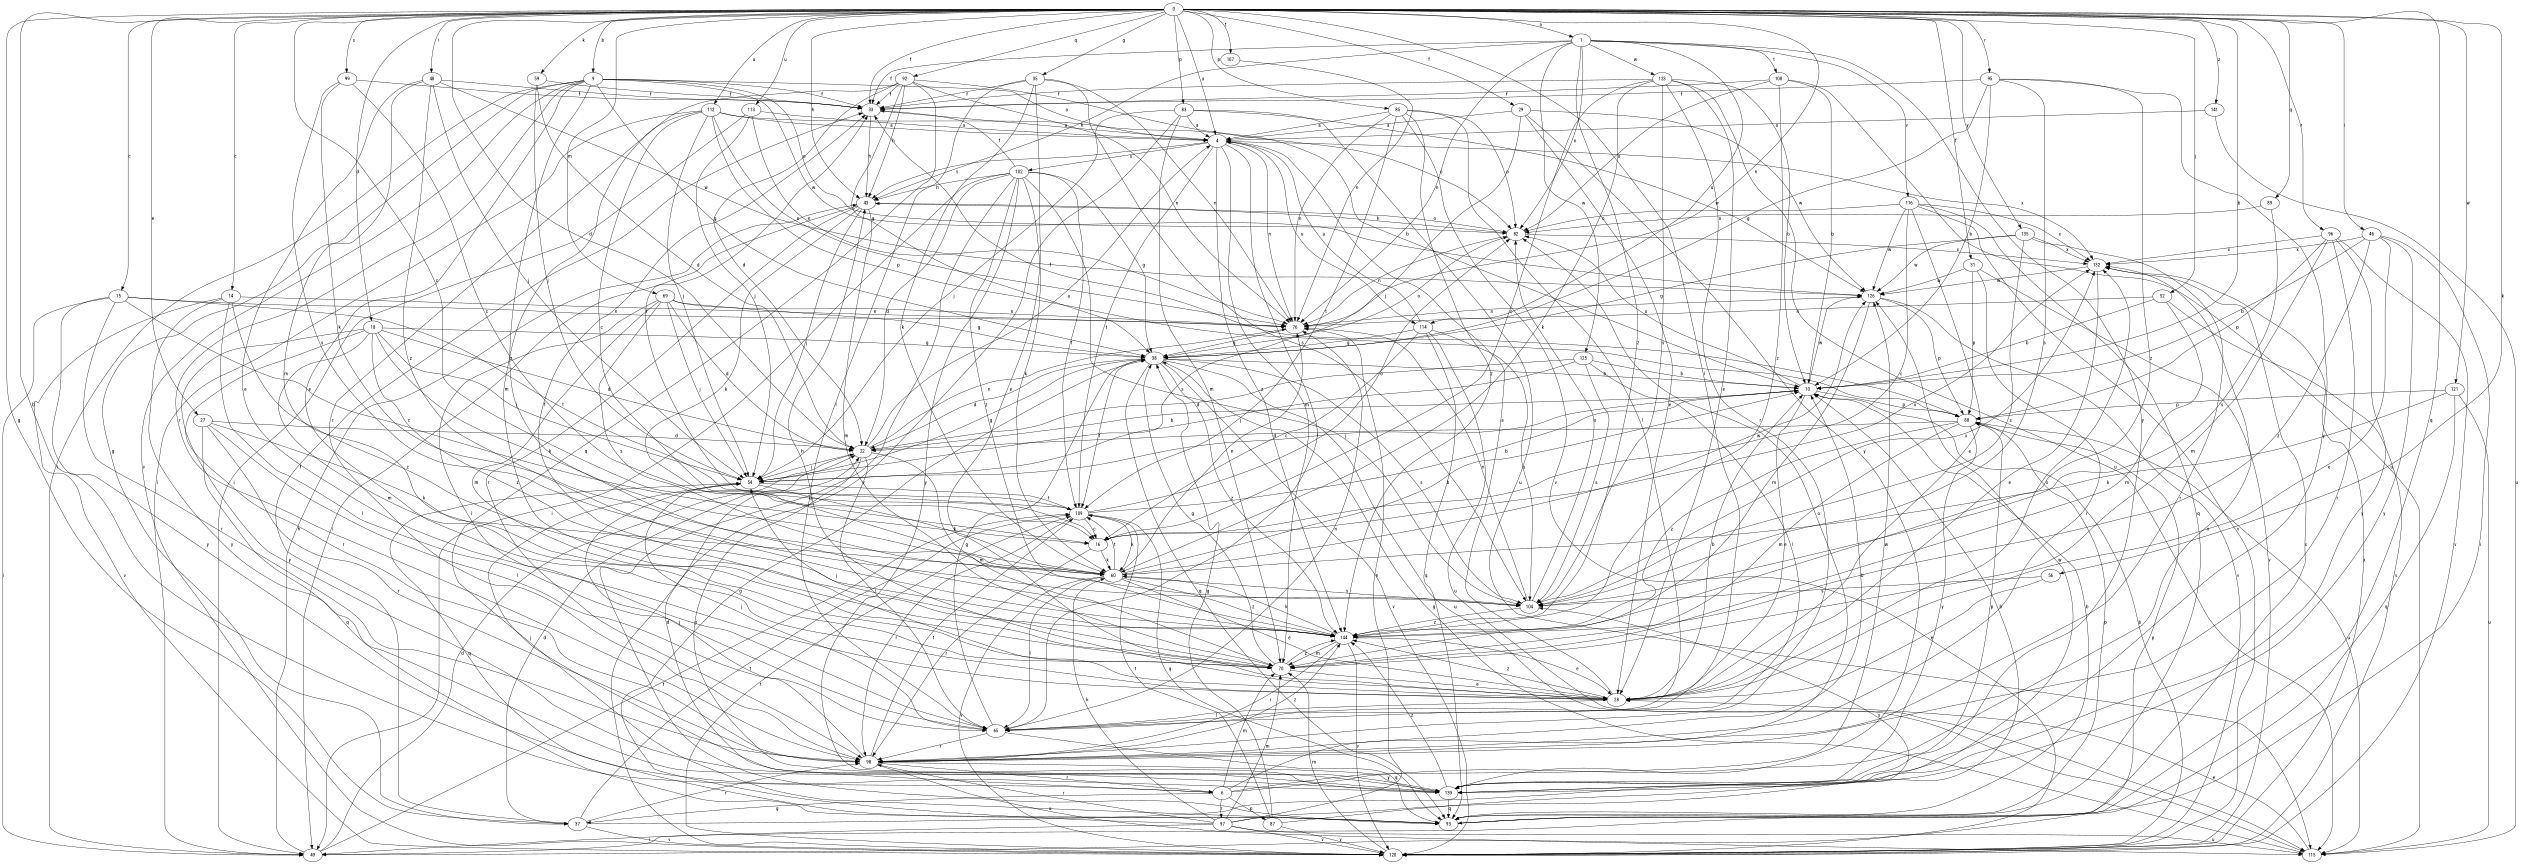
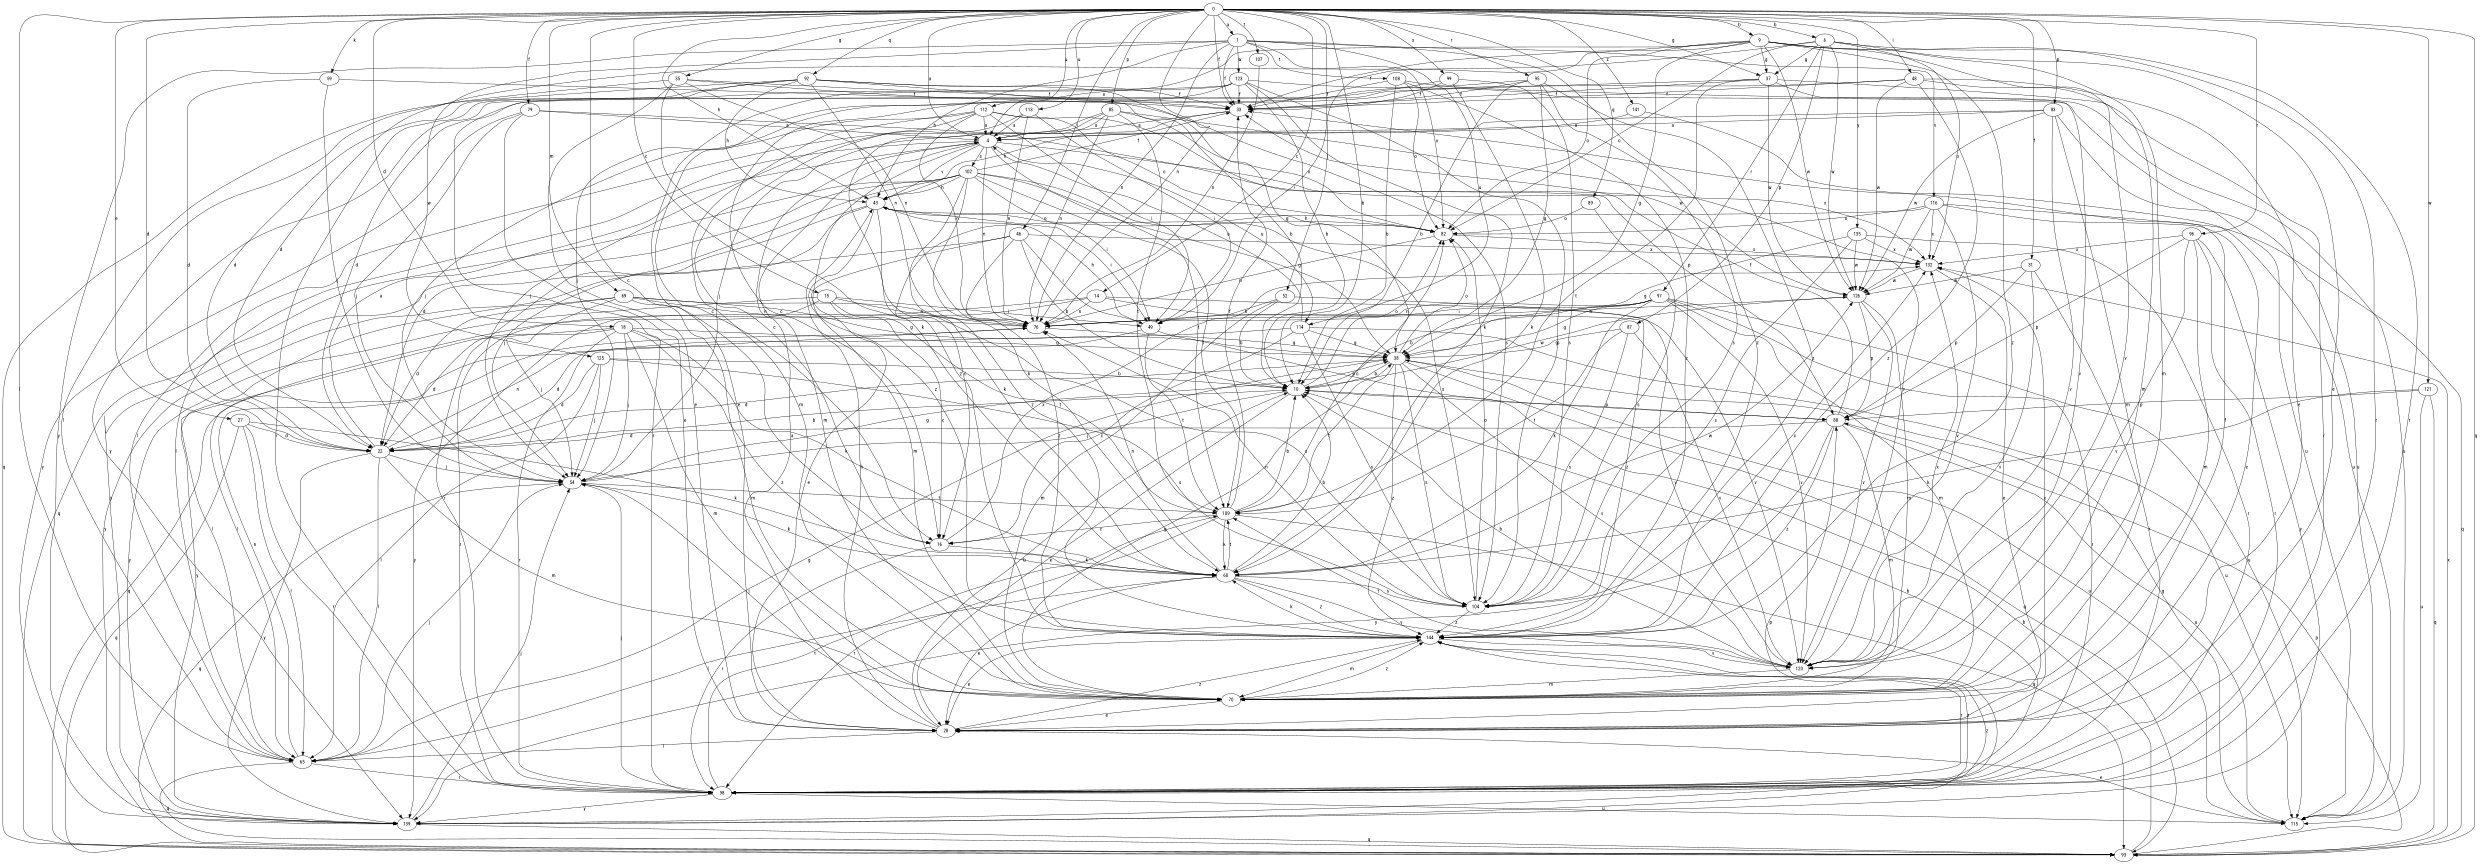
  strict digraph {
    fontname="Roboto Condensed"
    node [fontname="Roboto Condensed"]
    edge [fontname="Roboto Condensed"]
    0
    1
    4
    6
    9
    10
    14
    15
    16
    18
    22
    27
    29
    31
    33
    35
    37
    43
    46
    48
    52
-   56
    59
    65
    69
    76
    83
    85
    89
    92
    93
    95
    96
    99
    107
    112
    113
    121
    135
    141
    82
    108
    114
    116
    123
    125
    139
    144
    70
    102
    109
    132
    87
    97
    98
    126
    28
    38
    49
    120
    54
    88
    60
    104
    115
    0 -> 1 [label=a]
    0 -> 4 [label=a]
    0 -> 6 [label=b]
    0 -> 9 [label=b]
    0 -> 10 [label=b]
    0 -> 14 [label=c]
    0 -> 15 [label=c]
    0 -> 16 [label=c]
    0 -> 18 [label=d]
    0 -> 22 [label=d]
    0 -> 27 [label=e]
    0 -> 29 [label=f]
    0 -> 31 [label=f]
    0 -> 33 [label=f]
    0 -> 35 [label=g]
    0 -> 37 [label=g]
    0 -> 43 [label=h]
    0 -> 46 [label=i]
    0 -> 48 [label=i]
    0 -> 52 [label=j]
-   0 -> 56 [label=k]
    0 -> 59 [label=k]
    0 -> 65 [label=l]
    0 -> 69 [label=m]
    0 -> 76 [label=n]
    0 -> 83 [label=p]
    0 -> 85 [label=p]
    0 -> 89 [label=q]
    0 -> 92 [label=q]
    0 -> 93 [label=q]
    0 -> 95 [label=r]
    0 -> 96 [label=r]
    0 -> 99 [label=s]
    0 -> 107 [label=t]
    0 -> 112 [label=u]
    0 -> 113 [label=u]
    0 -> 121 [label=w]
    0 -> 135 [label=y]
    0 -> 141 [label=z]
    1 -> 33 [label=f]
    1 -> 43 [label=h]
    1 -> 76 [label=n]
    1 -> 82 [label=o]
    1 -> 108 [label=t]
    1 -> 114 [label=u]
    1 -> 116 [label=v]
    1 -> 123 [label=w]
    1 -> 125 [label=w]
    1 -> 139 [label=y]
    1 -> 144 [label=z]
    4 -> 43 [label=v]
    4 -> 65 [label=l]
    4 -> 76 [label=n]
    4 -> 114 [label=u]
    4 -> 144 [label=z]
    4 -> 70 [label=m]
    4 -> 102 [label=s]
    4 -> 109 [label=t]
    4 -> 132 [label=x]
    6 -> 22 [label=d]
    6 -> 37 [label=g]
    6 -> 82 [label=o]
    6 -> 70 [label=m]
    6 -> 132 [label=x]
    6 -> 87 [label=p]
    6 -> 97 [label=r]
-   98 -> 6 [label=r]
+   6 -> 98 [label=r]
    6 -> 126 [label=w]
    9 -> 4 [label=a]
    9 -> 33 [label=f]
    9 -> 37 [label=g]
    9 -> 82 [label=o]
    9 -> 144 [label=z]
    9 -> 98 [label=r]
    9 -> 126 [label=w]
    9 -> 28 [label=e]
    9 -> 38 [label=g]
    9 -> 49 [label=i]
    9 -> 120 [label=v]
    10 -> 82 [label=o]
    10 -> 126 [label=w]
    10 -> 28 [label=e]
    10 -> 54 [label=j]
    10 -> 88 [label=p]
    14 -> 65 [label=l]
    14 -> 76 [label=n]
    14 -> 139 [label=y]
    14 -> 144 [label=z]
    14 -> 120 [label=v]
    15 -> 16 [label=c]
    15 -> 76 [label=n]
    15 -> 139 [label=y]
    15 -> 109 [label=t]
    15 -> 98 [label=r]
    15 -> 49 [label=i]
    16 -> 132 [label=x]
    16 -> 98 [label=r]
    16 -> 60 [label=k]
    18 -> 22 [label=d]
    18 -> 139 [label=y]
    18 -> 144 [label=z]
    18 -> 70 [label=m]
    18 -> 98 [label=r]
    18 -> 38 [label=g]
    18 -> 54 [label=j]
    18 -> 60 [label=k]
    22 -> 4 [label=a]
    22 -> 10 [label=b]
    22 -> 65 [label=l]
    22 -> 76 [label=n]
    22 -> 139 [label=y]
    22 -> 70 [label=m]
    22 -> 54 [label=j]
    27 -> 22 [label=d]
    27 -> 65 [label=l]
    27 -> 93 [label=q]
    27 -> 98 [label=r]
    27 -> 60 [label=k]
    29 -> 4 [label=a]
    29 -> 139 [label=y]
    29 -> 126 [label=w]
    29 -> 28 [label=e]
    29 -> 54 [label=j]
    31 -> 98 [label=r]
    31 -> 126 [label=w]
    31 -> 120 [label=v]
    31 -> 88 [label=p]
    33 -> 4 [label=a]
    33 -> 43 [label=h]
    35 -> 33 [label=f]
    35 -> 65 [label=l]
    35 -> 76 [label=n]
    35 -> 28 [label=e]
    35 -> 60 [label=k]
    35 -> 104 [label=s]
    37 -> 22 [label=d]
    37 -> 33 [label=f]
    37 -> 109 [label=t]
    37 -> 98 [label=r]
    37 -> 126 [label=w]
    37 -> 120 [label=v]
    43 -> 82 [label=o]
    43 -> 70 [label=m]
    43 -> 98 [label=r]
    43 -> 49 [label=i]
    43 -> 54 [label=j]
    43 -> 60 [label=k]
    46 -> 10 [label=b]
    46 -> 139 [label=y]
    46 -> 144 [label=z]
    46 -> 132 [label=x]
    46 -> 28 [label=e]
    46 -> 49 [label=i]
    48 -> 33 [label=f]
    48 -> 144 [label=z]
    48 -> 70 [label=m]
    48 -> 126 [label=w]
    48 -> 28 [label=e]
    48 -> 54 [label=j]
    52 -> 10 [label=b]
    52 -> 76 [label=n]
    52 -> 70 [label=m]
    52 -> 120 [label=v]
-   56 -> 28 [label=e]
-   56 -> 104 [label=s]
    59 -> 22 [label=d]
    59 -> 33 [label=f]
    59 -> 54 [label=j]
    65 -> 76 [label=n]
    65 -> 93 [label=q]
    65 -> 98 [label=r]
    65 -> 38 [label=g]
    65 -> 54 [label=j]
    69 -> 22 [label=d]
    69 -> 65 [label=l]
    69 -> 76 [label=n]
    69 -> 70 [label=m]
    69 -> 38 [label=g]
    69 -> 54 [label=j]
    69 -> 104 [label=s]
    76 -> 38 [label=g]
    83 -> 4 [label=a]
    83 -> 70 [label=m]
    83 -> 126 [label=w]
    83 -> 120 [label=v]
    83 -> 54 [label=j]
    83 -> 115 [label=u]
    85 -> 4 [label=a]
    85 -> 65 [label=l]
    85 -> 76 [label=n]
    85 -> 82 [label=o]
    85 -> 144 [label=z]
    85 -> 109 [label=t]
    85 -> 120 [label=v]
    89 -> 82 [label=o]
    89 -> 104 [label=s]
    92 -> 10 [label=b]
    92 -> 22 [label=d]
    92 -> 33 [label=f]
    92 -> 43 [label=h]
    92 -> 76 [label=n]
    92 -> 93 [label=q]
    92 -> 98 [label=r]
    92 -> 38 [label=g]
    93 -> 10 [label=b]
    93 -> 132 [label=x]
    93 -> 88 [label=p]
    95 -> 10 [label=b]
    95 -> 33 [label=f]
    95 -> 139 [label=y]
    95 -> 144 [label=z]
    95 -> 38 [label=g]
    95 -> 104 [label=s]
    96 -> 139 [label=y]
    96 -> 70 [label=m]
    96 -> 132 [label=x]
    96 -> 98 [label=r]
    96 -> 120 [label=v]
    96 -> 88 [label=p]
    99 -> 16 [label=c]
    99 -> 33 [label=f]
    99 -> 60 [label=k]
    99 -> 104 [label=s]
    107 -> 76 [label=n]
    112 -> 4 [label=a]
    112 -> 16 [label=c]
    112 -> 76 [label=n]
    112 -> 82 [label=o]
    112 -> 70 [label=m]
    112 -> 49 [label=i]
    112 -> 54 [label=j]
    112 -> 88 [label=p]
    113 -> 4 [label=a]
    113 -> 76 [label=n]
    113 -> 49 [label=i]
    113 -> 54 [label=j]
    121 -> 93 [label=q]
    121 -> 88 [label=p]
    121 -> 60 [label=k]
    121 -> 115 [label=u]
    135 -> 132 [label=x]
    135 -> 98 [label=r]
    135 -> 126 [label=w]
    135 -> 38 [label=g]
    135 -> 104 [label=s]
    141 -> 4 [label=a]
    141 -> 115 [label=u]
    82 -> 43 [label=h]
    82 -> 76 [label=n]
    82 -> 132 [label=x]
    108 -> 10 [label=b]
    108 -> 33 [label=f]
    108 -> 82 [label=o]
    108 -> 144 [label=z]
    108 -> 115 [label=u]
    114 -> 4 [label=a]
    114 -> 16 [label=c]
    114 -> 93 [label=q]
    114 -> 38 [label=g]
    114 -> 104 [label=s]
    114 -> 115 [label=u]
    116 -> 16 [label=c]
    116 -> 93 [label=q]
    116 -> 82 [label=o]
    116 -> 132 [label=x]
    116 -> 126 [label=w]
    116 -> 28 [label=e]
    116 -> 120 [label=v]
    123 -> 10 [label=b]
    123 -> 16 [label=c]
    123 -> 33 [label=f]
    123 -> 98 [label=r]
    123 -> 28 [label=e]
    123 -> 60 [label=k]
    123 -> 104 [label=s]
    123 -> 115 [label=u]
    125 -> 10 [label=b]
    125 -> 22 [label=d]
    125 -> 65 [label=l]
    125 -> 54 [label=j]
    125 -> 104 [label=s]
    139 -> 93 [label=q]
    139 -> 144 [label=z]
    139 -> 54 [label=j]
    139 -> 88 [label=p]
    144 -> 70 [label=m]
    144 -> 98 [label=r]
    144 -> 28 [label=e]
    144 -> 120 [label=v]
    144 -> 60 [label=k]
    70 -> 144 [label=z]
    70 -> 28 [label=e]
    70 -> 38 [label=g]
    70 -> 54 [label=j]
    102 -> 22 [label=d]
    102 -> 33 [label=f]
    102 -> 43 [label=h]
    102 -> 93 [label=q]
    102 -> 139 [label=y]
    102 -> 144 [label=z]
    102 -> 109 [label=t]
    102 -> 38 [label=g]
    102 -> 49 [label=i]
    102 -> 60 [label=k]
    102 -> 104 [label=s]
    109 -> 10 [label=b]
    109 -> 16 [label=c]
    109 -> 33 [label=f]
    109 -> 93 [label=q]
    109 -> 82 [label=o]
    109 -> 98 [label=r]
    109 -> 60 [label=k]
    132 -> 126 [label=w]
    132 -> 28 [label=e]
    87 -> 109 [label=t]
    87 -> 38 [label=g]
    87 -> 120 [label=v]
    87 -> 104 [label=s]
    97 -> 10 [label=b]
    97 -> 76 [label=n]
    97 -> 70 [label=m]
    97 -> 98 [label=r]
    97 -> 38 [label=g]
    97 -> 49 [label=i]
    97 -> 120 [label=v]
    97 -> 60 [label=k]
    97 -> 115 [label=u]
    98 -> 10 [label=b]
    98 -> 139 [label=y]
    98 -> 144 [label=z]
    98 -> 109 [label=t]
    98 -> 54 [label=j]
    98 -> 115 [label=u]
    126 -> 76 [label=n]
    126 -> 70 [label=m]
    126 -> 120 [label=v]
    126 -> 88 [label=p]
    28 -> 4 [label=a]
    28 -> 10 [label=b]
    28 -> 33 [label=f]
    28 -> 43 [label=h]
    28 -> 65 [label=l]
    28 -> 144 [label=z]
    28 -> 132 [label=x]
    38 -> 10 [label=b]
    38 -> 22 [label=d]
    38 -> 93 [label=q]
    38 -> 82 [label=o]
    38 -> 144 [label=z]
    38 -> 109 [label=t]
    38 -> 120 [label=v]
    38 -> 104 [label=s]
    38 -> 115 [label=u]
    49 -> 22 [label=d]
    49 -> 43 [label=h]
    49 -> 109 [label=t]
    49 -> 88 [label=p]
    120 -> 10 [label=b]
    120 -> 70 [label=m]
    120 -> 109 [label=t]
    120 -> 132 [label=x]
    54 -> 93 [label=q]
    54 -> 109 [label=t]
    54 -> 38 [label=g]
    54 -> 60 [label=k]
    88 -> 22 [label=d]
    88 -> 33 [label=f]
    88 -> 139 [label=y]
    88 -> 144 [label=z]
    88 -> 70 [label=m]
    88 -> 115 [label=u]
    60 -> 10 [label=b]
    60 -> 65 [label=l]
    60 -> 76 [label=n]
    60 -> 144 [label=z]
    60 -> 109 [label=t]
    60 -> 126 [label=w]
    60 -> 28 [label=e]
    60 -> 120 [label=v]
    60 -> 104 [label=s]
    104 -> 76 [label=n]
    104 -> 82 [label=o]
    104 -> 144 [label=z]
    104 -> 132 [label=x]
    115 -> 28 [label=e]
    115 -> 38 [label=g]
  }
